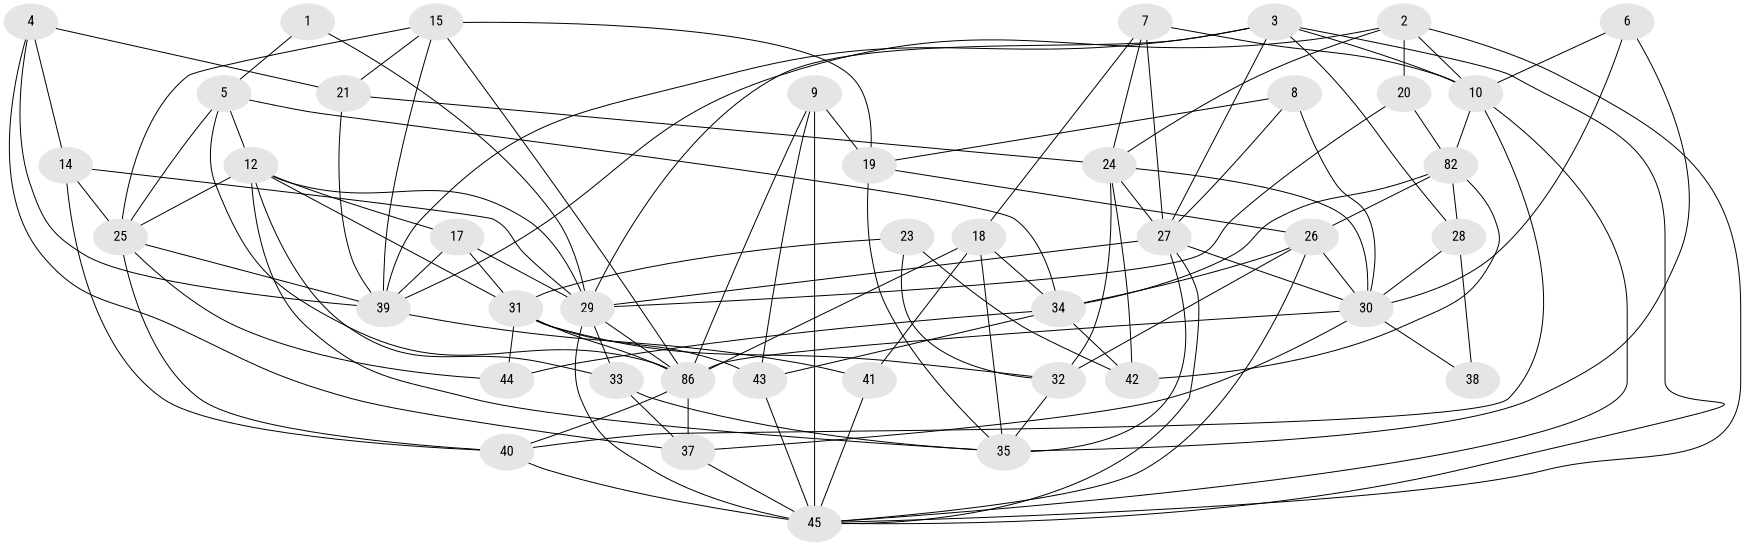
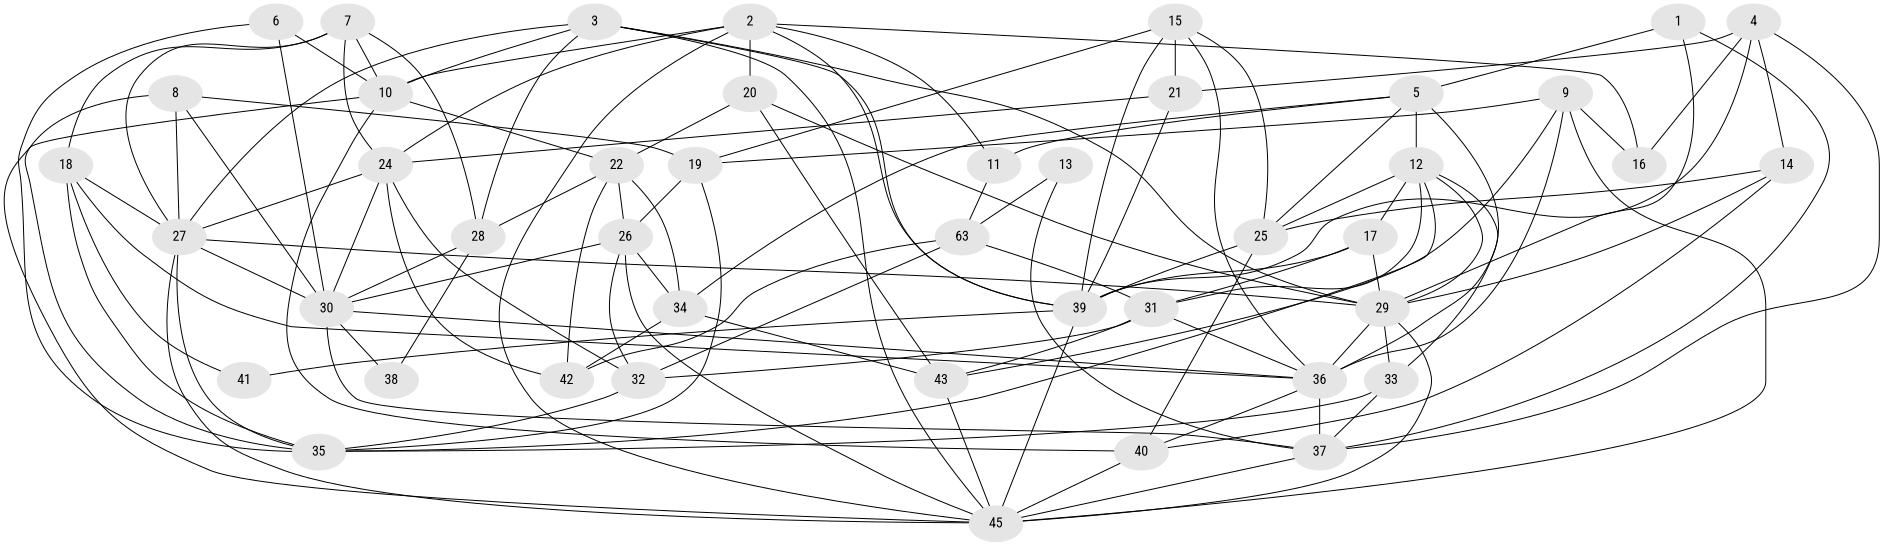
  graph {
    fontname="Roboto Condensed"
    node [color=gray90 fontname="Roboto Condensed" style=filled]
    edge [fontname="Roboto Condensed" weight=1.0]
    1
    5
    29
    37
+   11
    12
    25
    34
-   36 [label=86]
+   36
    7
    10
    24
    27
    28
    18
    45
    33
    2
+   16
    20
    39
-   22 [label=82]
+   22
    40
-   23
+   23 [label=63]
    43
    30
    42
    32
    41
    3
    35
    38
    4
    21
    14
    17
    31
-   44
    6
    8
    19
    26
    9
+   13
    15
    1 -- 5
    1 -- 29
+   1 -- 37
+   5 -- 11
    5 -- 12
    5 -- 25
    5 -- 34
    5 -- 36 [weight=2.0]
    29 -- 36
    29 -- 45
    29 -- 33
    37 -- 45
+   11 -- 23
    12 -- 29
    12 -- 25
    12 -- 33
    12 -- 35
    12 -- 17
    12 -- 31
    25 -- 39
    25 -- 40
-   25 -- 44
    34 -- 43
    34 -- 42
-   34 -- 44
    36 -- 37
    36 -- 40
    7 -- 10
    7 -- 24
    7 -- 27
+   7 -- 28
    7 -- 18
    10 -- 45
    10 -- 22
    10 -- 40
    24 -- 27
    24 -- 30
    24 -- 42
    24 -- 32
    27 -- 29
    27 -- 45
    27 -- 30
    27 -- 35
    28 -- 30
    28 -- 38
-   18 -- 34
+   18 -- 27
    18 -- 36
    18 -- 41
    18 -- 35
    33 -- 37
    33 -- 35
+   2 -- 11
    2 -- 10
    2 -- 24
    2 -- 45
+   2 -- 16
    2 -- 20
    2 -- 39
    20 -- 29
    20 -- 22
+   20 -- 43
    39 -- 41
    22 -- 34
    22 -- 28
    22 -- 42
    22 -- 26
    40 -- 45 [weight=2.0]
    23 -- 42
    23 -- 32
    23 -- 31
    43 -- 45
    30 -- 37
    30 -- 36
    30 -- 38
    32 -- 35
-   41 -- 45
+   39 -- 45
    3 -- 29
    3 -- 10
    3 -- 27
    3 -- 28
    3 -- 45
    3 -- 39
    4 -- 37
+   4 -- 16
    4 -- 39
    4 -- 21
    4 -- 14
    21 -- 24
    21 -- 39
    14 -- 29
    14 -- 25
    14 -- 40
    17 -- 29
    17 -- 39
    17 -- 31
    31 -- 36 [weight=2.0]
    31 -- 43
    31 -- 32
-   31 -- 44
    6 -- 10
    6 -- 30
    6 -- 35
    8 -- 27
    8 -- 30
+   8 -- 35
    8 -- 19
    19 -- 35
    19 -- 26
    26 -- 34
    26 -- 45
    26 -- 30
    26 -- 32
    9 -- 36
    9 -- 45 [weight=2.0]
+   9 -- 16
    9 -- 43
    9 -- 19
+   13 -- 37
+   13 -- 23
    15 -- 25
    15 -- 36
    15 -- 39
    15 -- 21
    15 -- 19
  }
